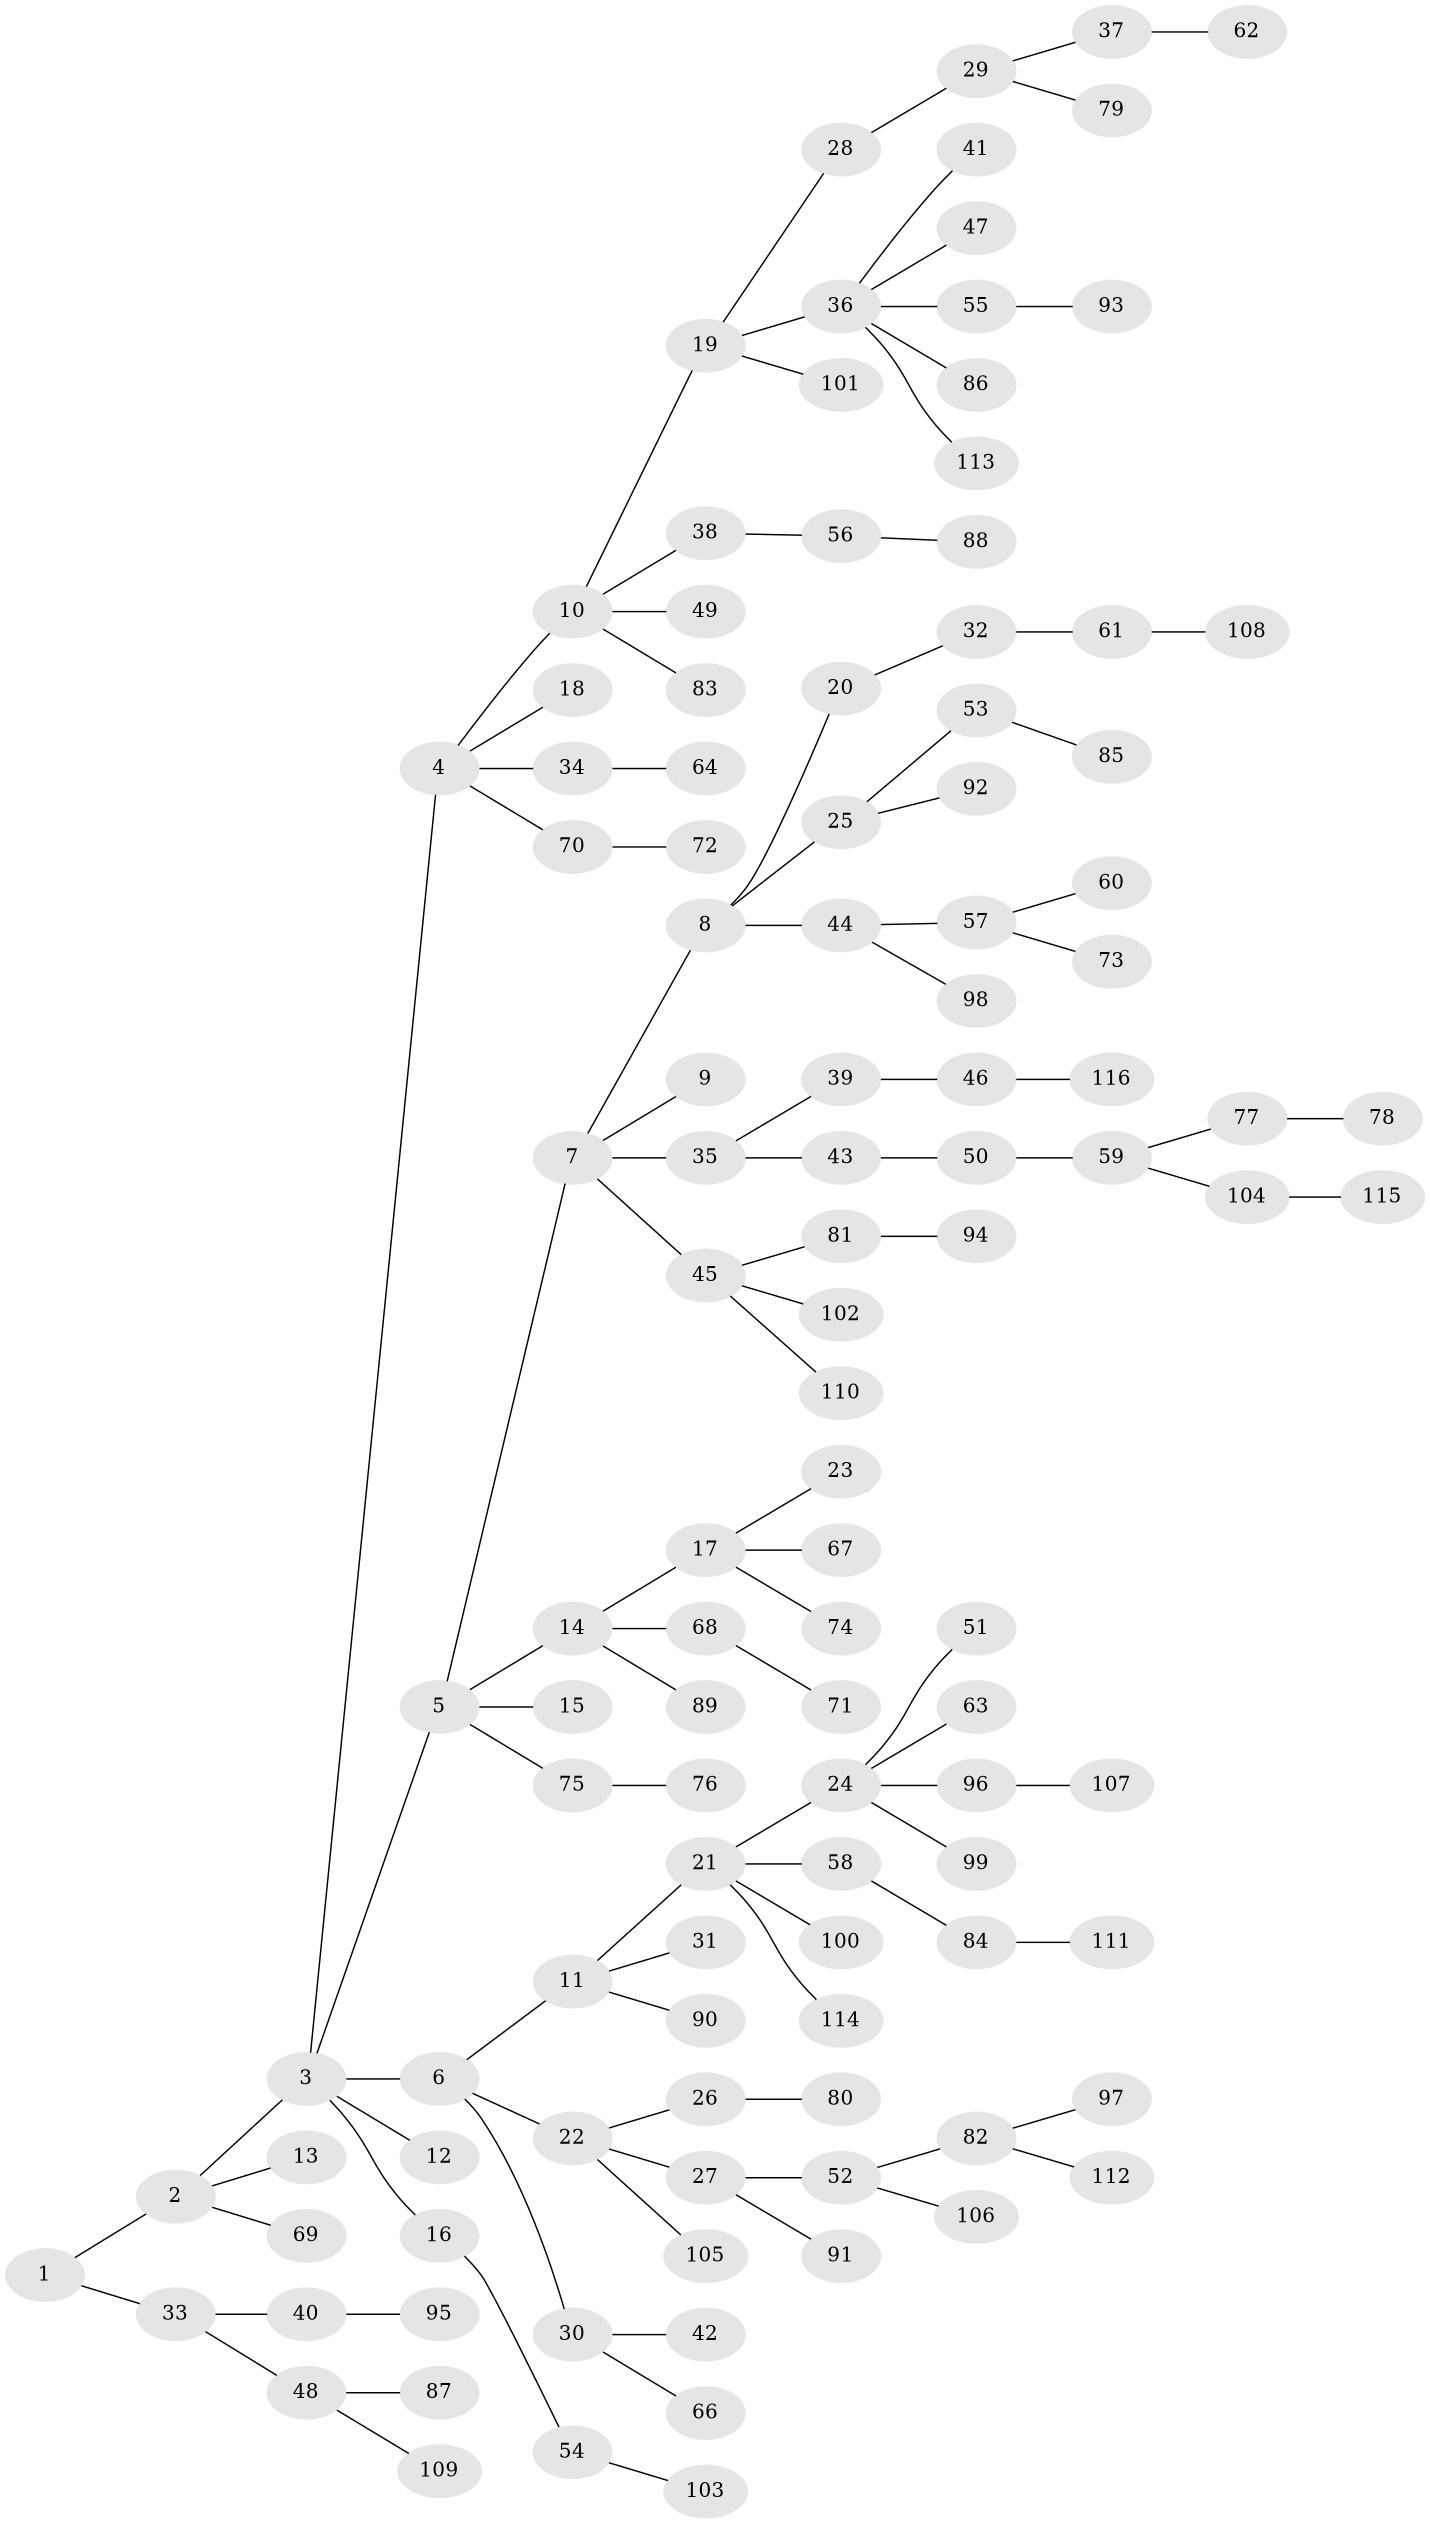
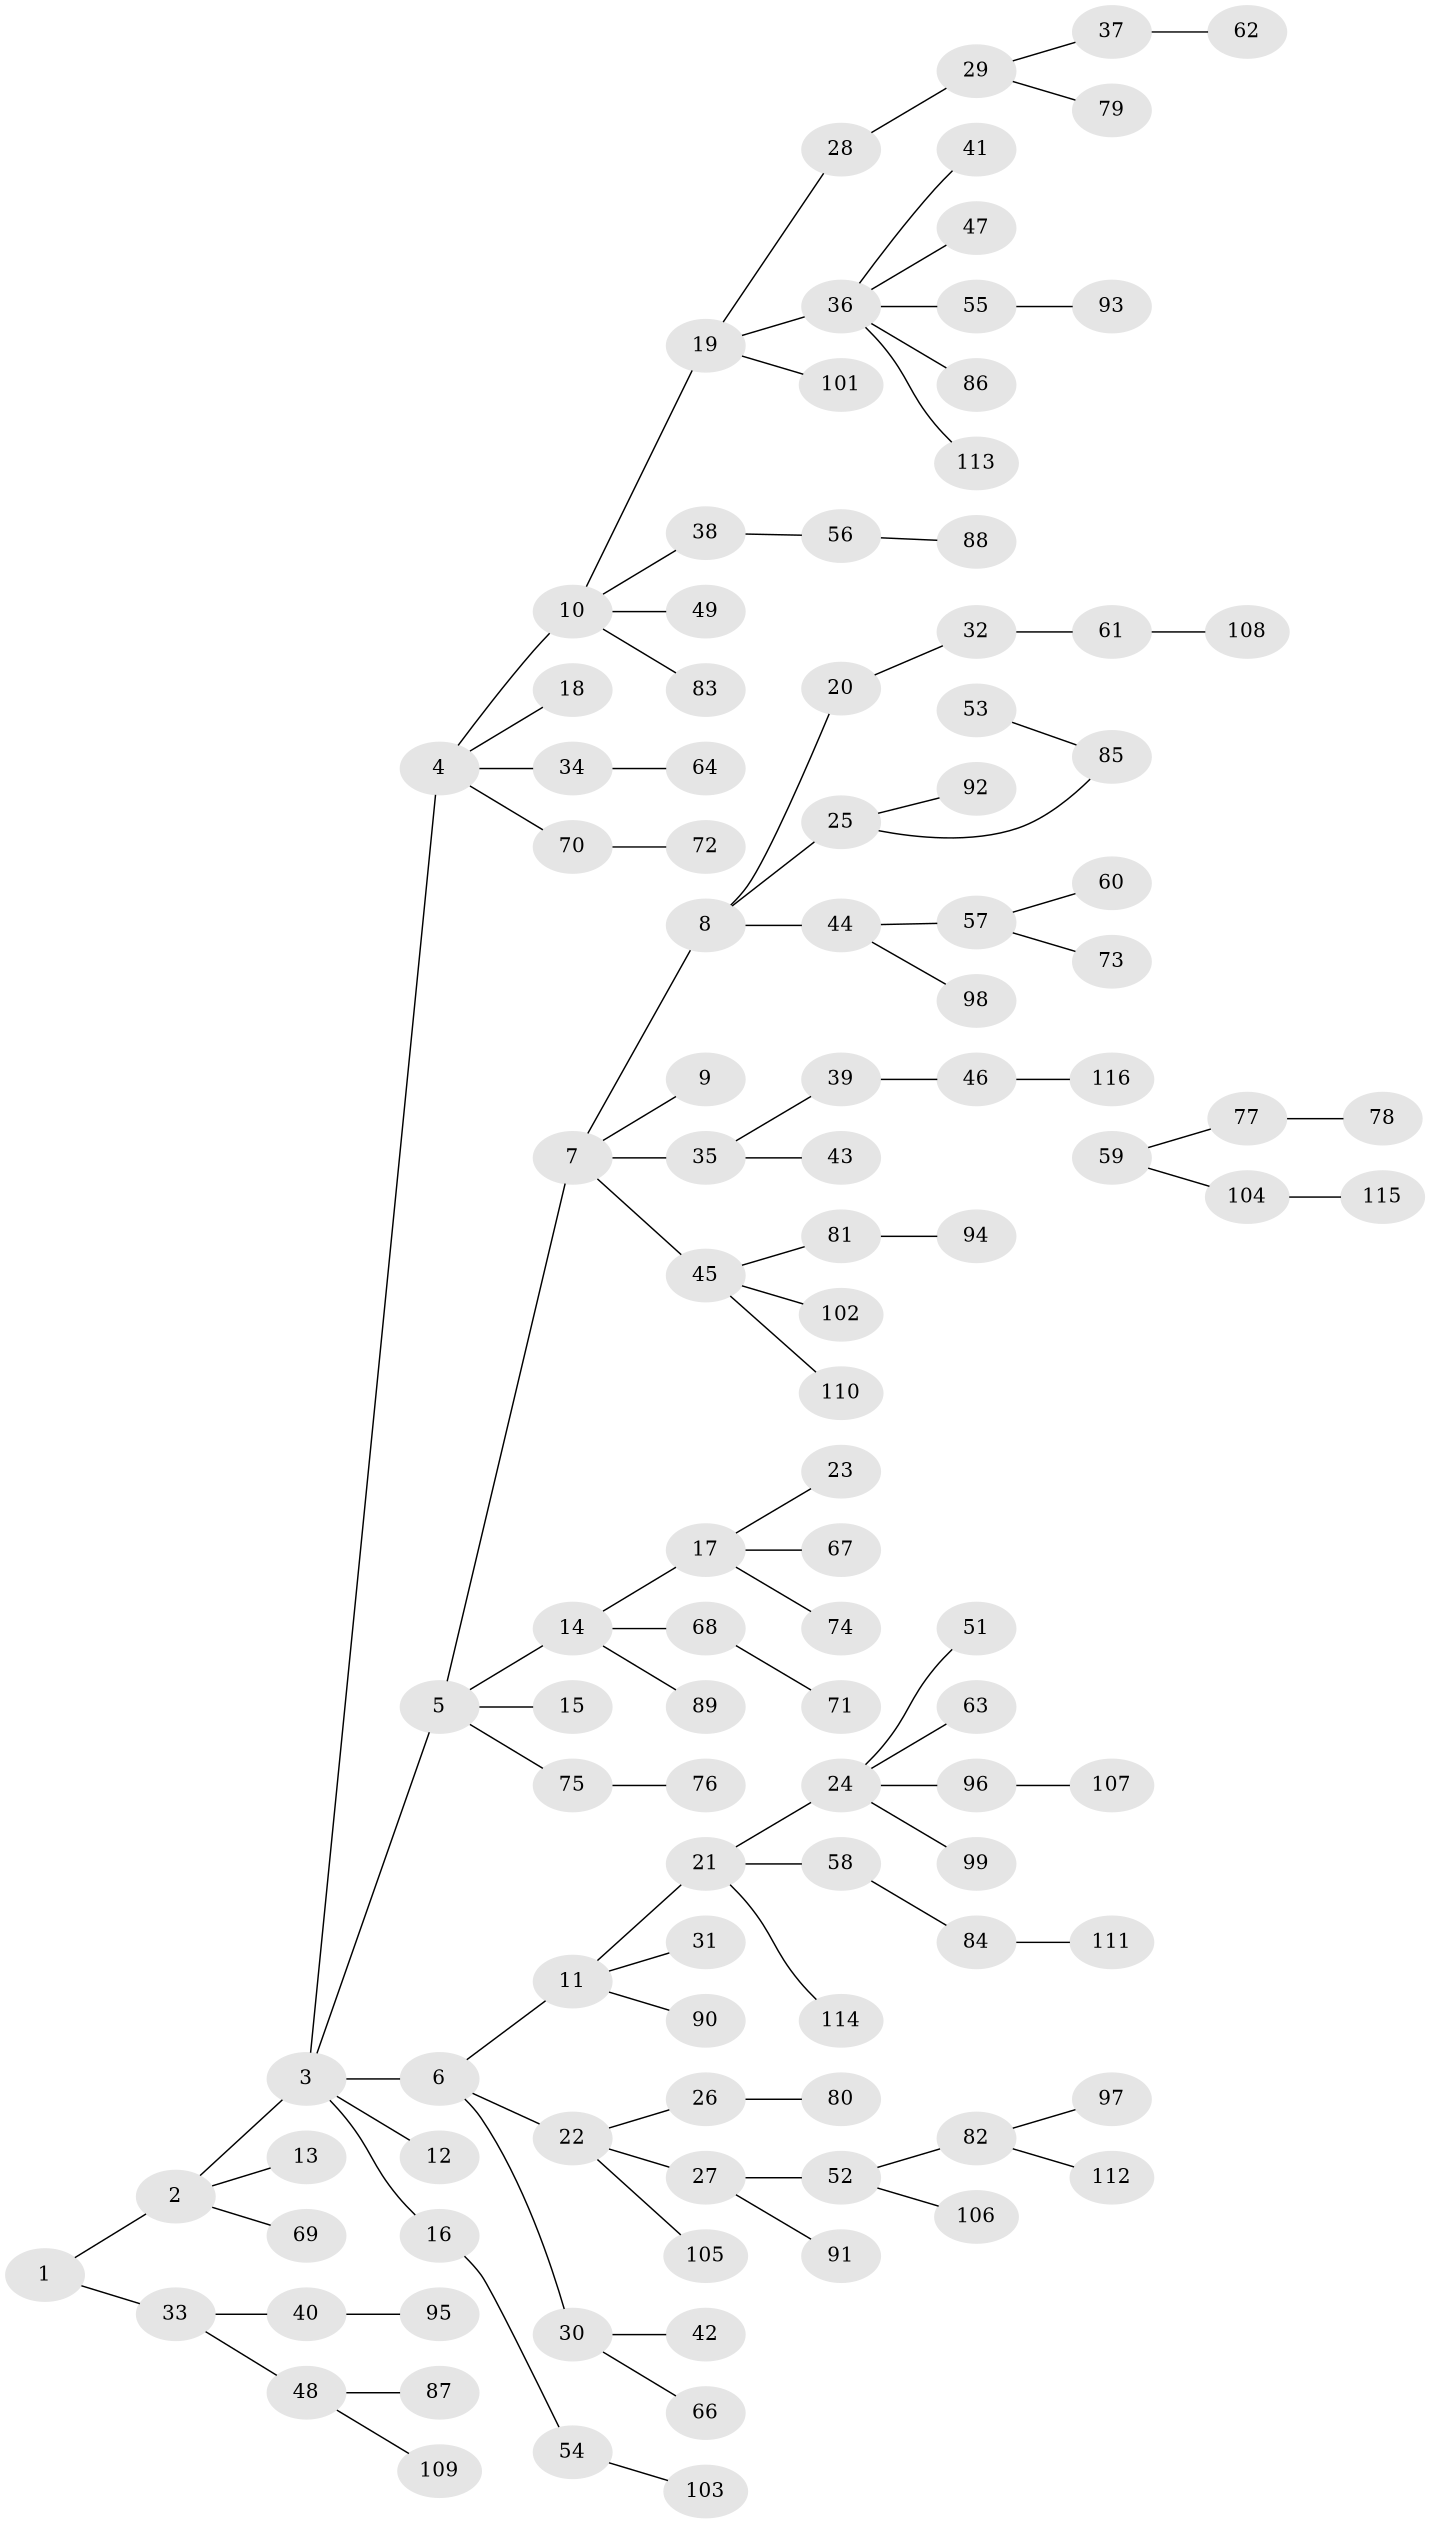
  graph {
    rankdir=LR
    node [color=gray90 style=filled]
    1
    2
    33
    3
    13
    69
    40
    48
    4
    5
    6
    12
    16
    10
    18
    34
    70
    7
    14
    15
    75
    11
    22
    30
    54
    19
    38
    49
    83
    64
    72
    8
    9
    35
    45
    17
    68
    89
    76
    21
    31
    90
    26
    27
    105
    42
    66
    20
    25
    44
    39
    43
    81
    102
    110
    32
    53
    92
    57
    98
    28
    36
    101
    56
    24
    58
-   100
    114
    23
    67
    74
    71
    103
    29
    41
    47
    55
    86
    113
    61
    51
    63
    96
    99
    84
    80
    52
    91
    107
    85
    82
    106
    37
    79
    62
    108
    95
    87
    109
    46
-   50
    93
    88
    116
    59
    60
    73
    94
    77
    104
    97
    112
    111
    78
    115
    1 -- 2
    1 -- 33
    2 -- 3
    2 -- 13
    2 -- 69
    33 -- 40
    33 -- 48
    3 -- 4
    3 -- 5
    3 -- 6
    3 -- 12
    3 -- 16
    40 -- 95
    48 -- 87
    48 -- 109
    4 -- 10
    4 -- 18
    4 -- 34
    4 -- 70
    5 -- 7
    5 -- 14
    5 -- 15
    5 -- 75
    6 -- 11
    6 -- 22
    6 -- 30
    16 -- 54
    10 -- 19
    10 -- 38
    10 -- 49
    10 -- 83
    34 -- 64
    70 -- 72
    7 -- 8
    7 -- 9
    7 -- 35
    7 -- 45
    14 -- 17
    14 -- 68
    14 -- 89
    75 -- 76
    11 -- 21
    11 -- 31
    11 -- 90
    22 -- 26
    22 -- 27
    22 -- 105
    30 -- 42
    30 -- 66
    54 -- 103
    19 -- 28
    19 -- 36
    19 -- 101
    38 -- 56
    8 -- 20
    8 -- 25
    8 -- 44
    35 -- 39
    35 -- 43
    45 -- 81
    45 -- 102
    45 -- 110
    17 -- 23
    17 -- 67
    17 -- 74
    68 -- 71
    21 -- 24
    21 -- 58
-   21 -- 100
    21 -- 114
    26 -- 80
    27 -- 52
    27 -- 91
    20 -- 32
-   25 -- 53
+   25 -- 85
    25 -- 92
    44 -- 57
    44 -- 98
    39 -- 46
-   43 -- 50
    81 -- 94
    32 -- 61
    53 -- 85
    57 -- 60
    57 -- 73
    28 -- 29
    36 -- 41
    36 -- 47
    36 -- 55
    36 -- 86
    36 -- 113
    56 -- 88
    24 -- 51
    24 -- 63
    24 -- 96
    24 -- 99
    58 -- 84
    29 -- 37
    29 -- 79
    55 -- 93
    61 -- 108
    96 -- 107
    84 -- 111
    52 -- 82
    52 -- 106
    82 -- 97
    82 -- 112
    37 -- 62
    46 -- 116
-   50 -- 59
    59 -- 77
    59 -- 104
    77 -- 78
    104 -- 115
  }
